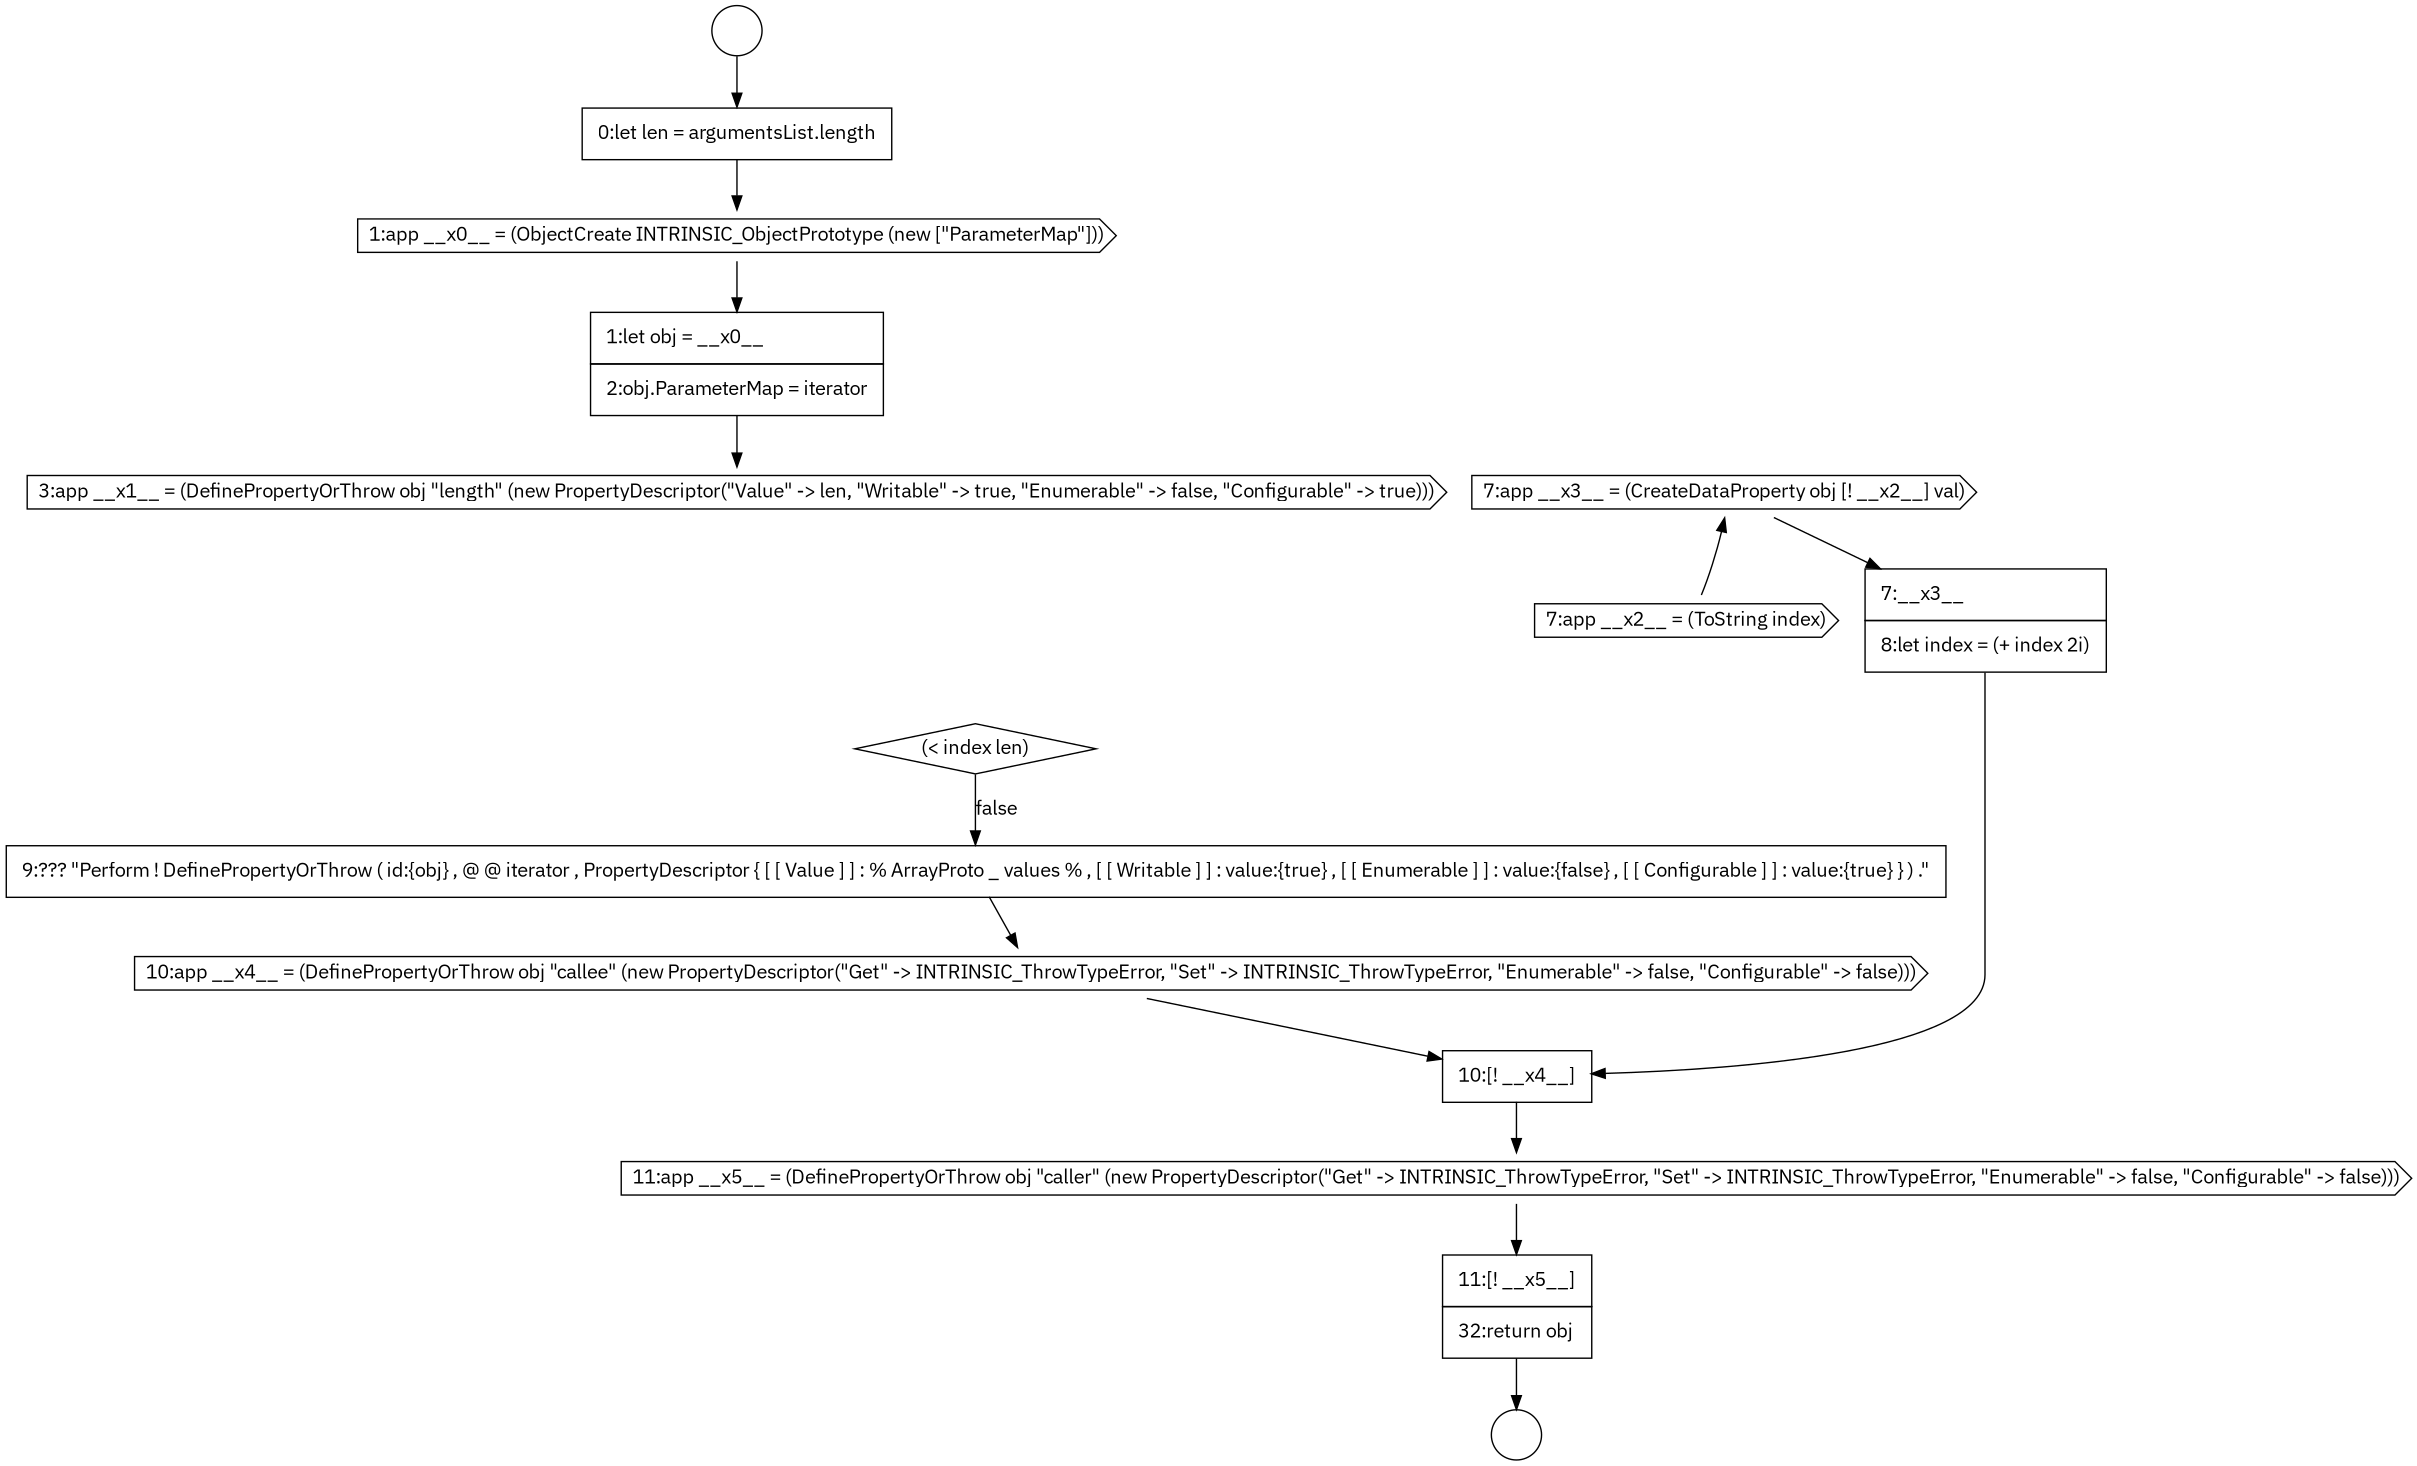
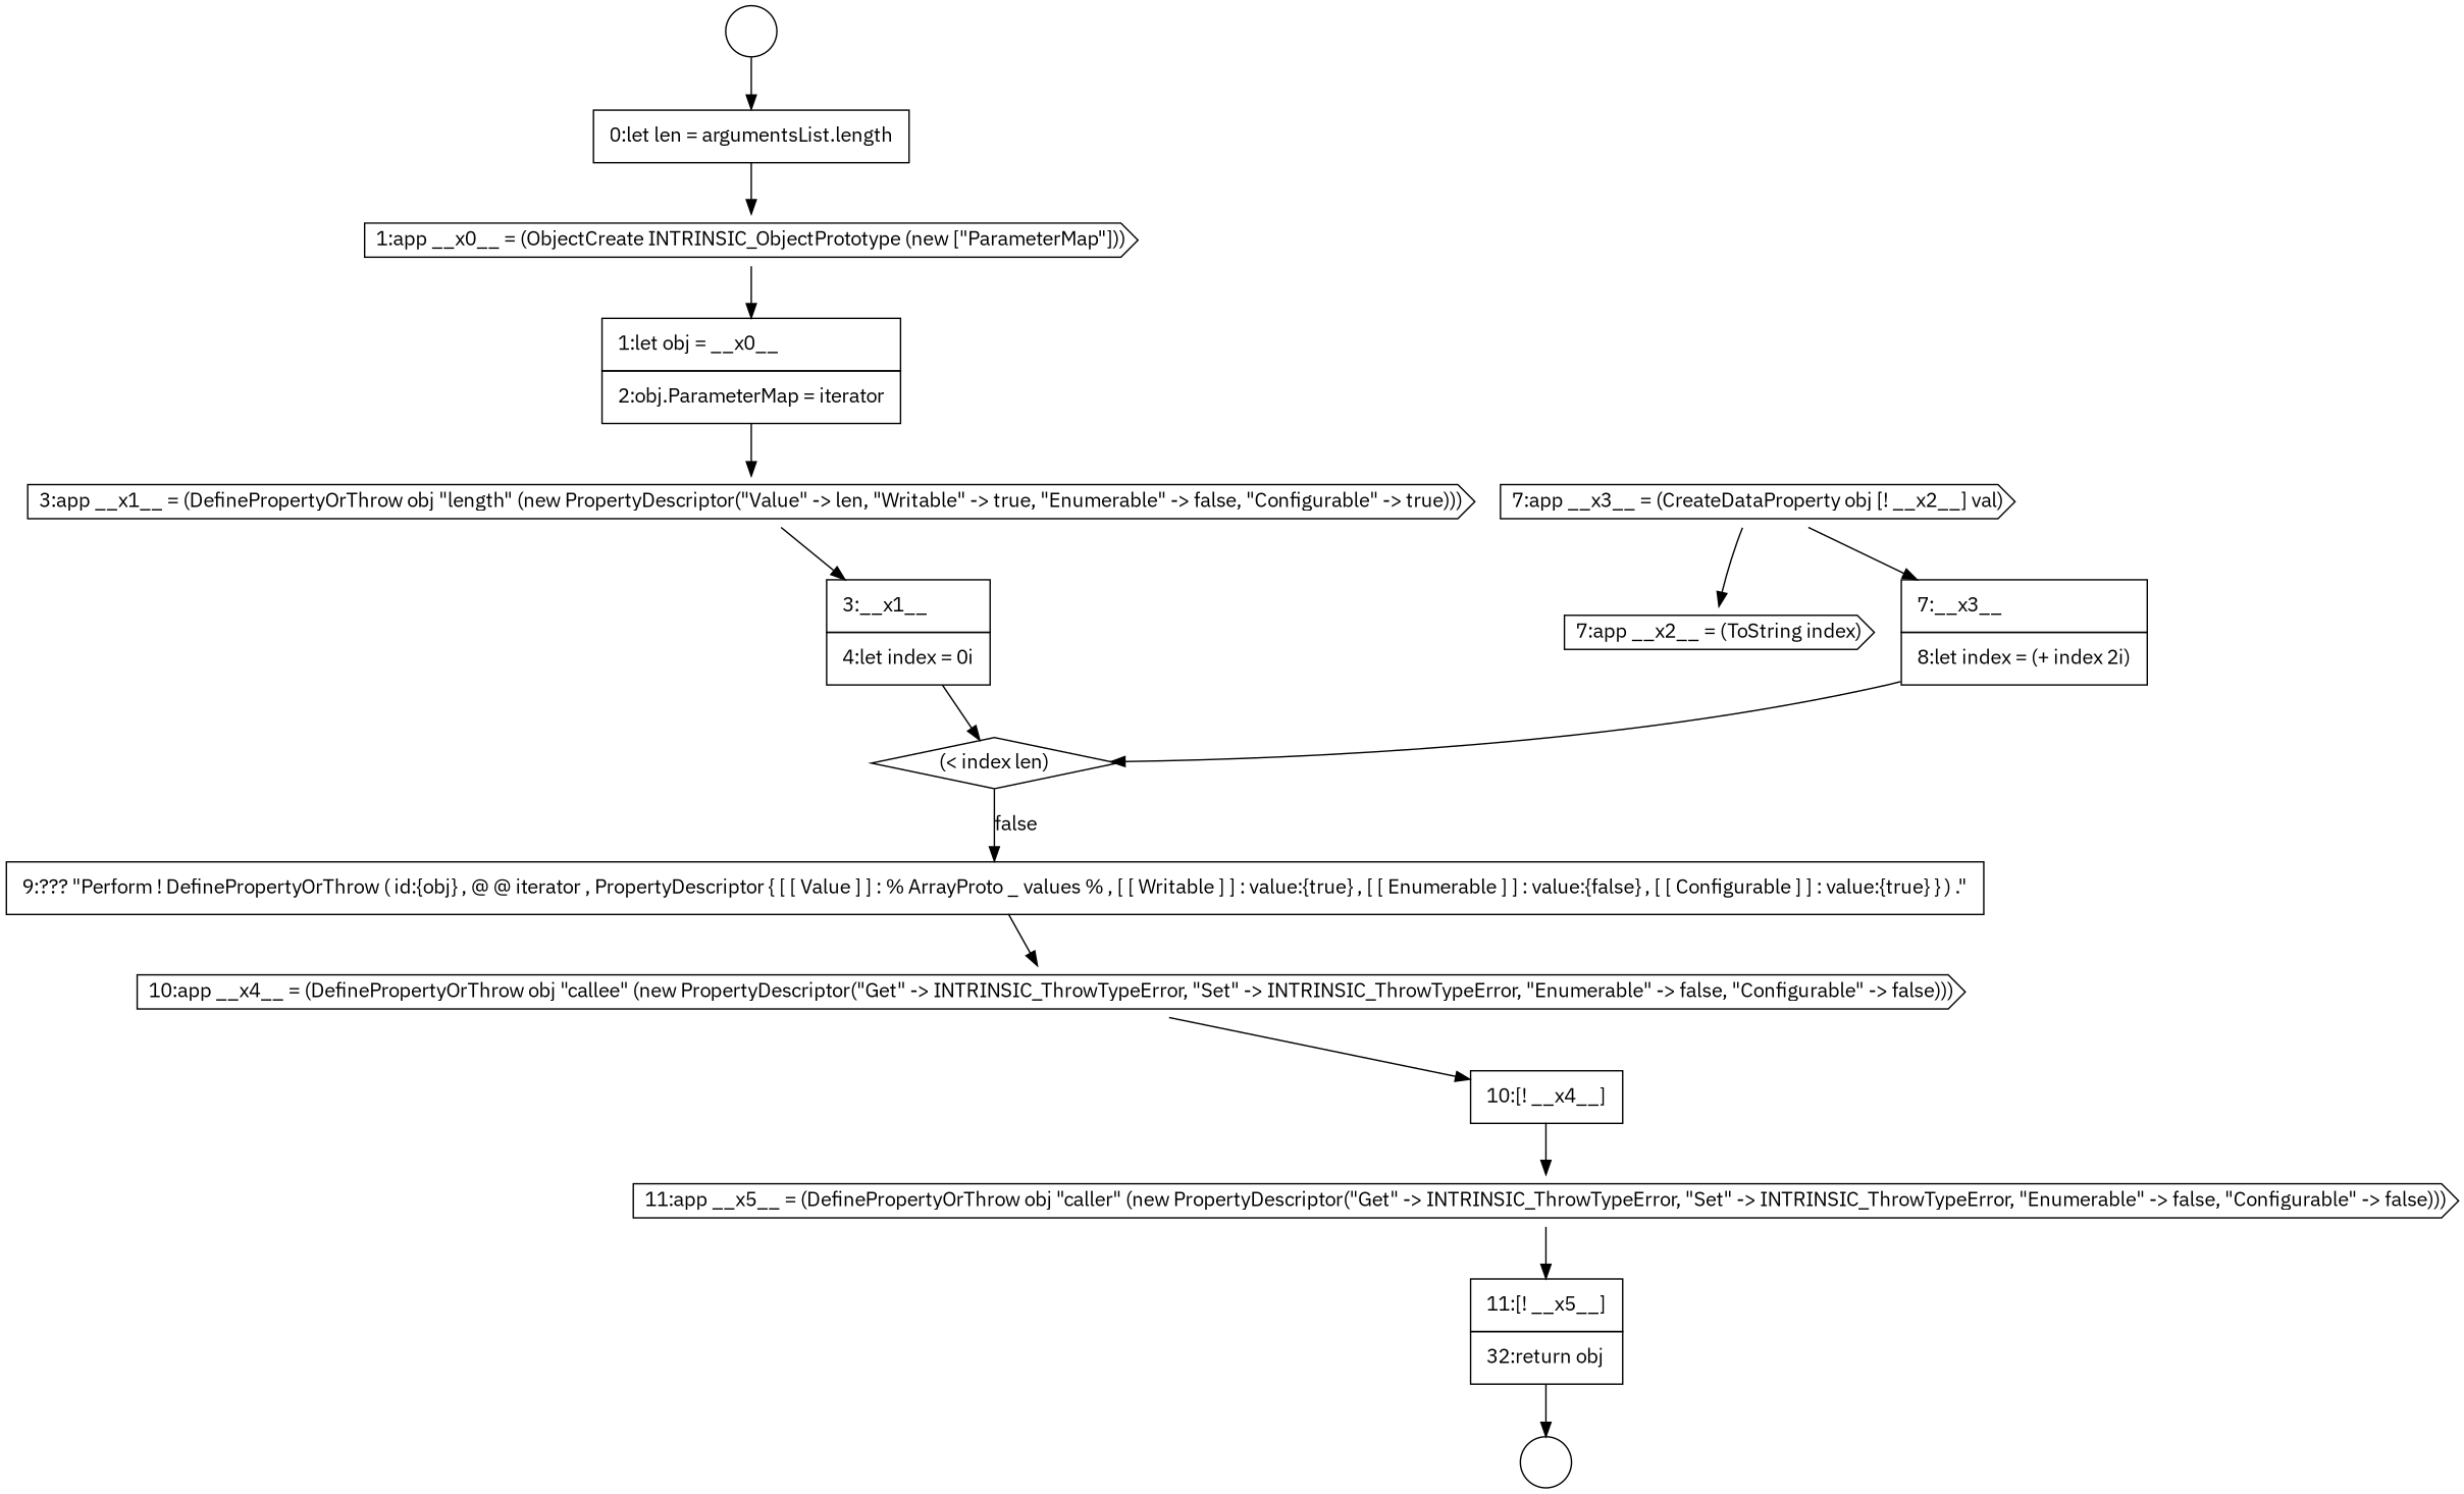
  digraph {
    fontname="IBM Plex Sans"
    node [color=black fillcolor=white fontname="IBM Plex Sans" shape=none style=filled]
    edge [color=black fontname="IBM Plex Sans"]
    n1 [label=<<font color="black">     <table border="0" cellborder="1" cellspacing="0" cellpadding="10">       <tr><td align="left">10:[! __x4__]</td></tr>     </table>   </font>> margin=0]
    n2 [label=<<font color="black">11:app __x5__ = (DefinePropertyOrThrow obj &quot;caller&quot; (new PropertyDescriptor(&quot;Get&quot; -&gt; INTRINSIC_ThrowTypeError, &quot;Set&quot; -&gt; INTRINSIC_ThrowTypeError, &quot;Enumerable&quot; -&gt; false, &quot;Configurable&quot; -&gt; false)))</font>> shape=cds]
    n3 [label=<<font color="black">     <table border="0" cellborder="1" cellspacing="0" cellpadding="10">       <tr><td align="left">11:[! __x5__]</td></tr>       <tr><td align="left">32:return obj</td></tr>     </table>   </font>> margin=0]
    n4 [label=<<font color="black">     <table border="0" cellborder="1" cellspacing="0" cellpadding="10">       <tr><td align="left">7:__x3__</td></tr>       <tr><td align="left">8:let index = (+ index 2i)</td></tr>     </table>   </font>> margin=0]
    n5 [label=<<font color="black">(&lt; index len)</font>> shape=diamond]
    n6 [label=<<font color="black">     <table border="0" cellborder="1" cellspacing="0" cellpadding="10">       <tr><td align="left">9:??? &quot;Perform ! DefinePropertyOrThrow ( id:{obj} , @ @ iterator , PropertyDescriptor { [ [ Value ] ] : % ArrayProto _ values % , [ [ Writable ] ] : value:{true} , [ [ Enumerable ] ] : value:{false} , [ [ Configurable ] ] : value:{true} } ) .&quot;</td></tr>     </table>   </font>> margin=0]
    n7 [label=<<font color="black">10:app __x4__ = (DefinePropertyOrThrow obj &quot;callee&quot; (new PropertyDescriptor(&quot;Get&quot; -&gt; INTRINSIC_ThrowTypeError, &quot;Set&quot; -&gt; INTRINSIC_ThrowTypeError, &quot;Enumerable&quot; -&gt; false, &quot;Configurable&quot; -&gt; false)))</font>> shape=cds]
    n8 [label=<<font color="black">3:app __x1__ = (DefinePropertyOrThrow obj &quot;length&quot; (new PropertyDescriptor(&quot;Value&quot; -&gt; len, &quot;Writable&quot; -&gt; true, &quot;Enumerable&quot; -&gt; false, &quot;Configurable&quot; -&gt; true)))</font>> shape=cds]
+   n9 [label=<<font color="black">     <table border="0" cellborder="1" cellspacing="0" cellpadding="10">       <tr><td align="left">3:__x1__</td></tr>       <tr><td align="left">4:let index = 0i</td></tr>     </table>   </font>> margin=0]
    n10 [label=<<font color="black">1:app __x0__ = (ObjectCreate INTRINSIC_ObjectPrototype (new [&quot;ParameterMap&quot;]))</font>> shape=cds]
    n11 [label=<<font color="black">     <table border="0" cellborder="1" cellspacing="0" cellpadding="10">       <tr><td align="left">1:let obj = __x0__</td></tr>       <tr><td align="left">2:obj.ParameterMap = iterator</td></tr>     </table>   </font>> margin=0]
    n12 [label=<<font color="black">7:app __x2__ = (ToString index)</font>> shape=cds]
    n13 [label=<<font color="black">7:app __x3__ = (CreateDataProperty obj [! __x2__] val)</font>> shape=cds]
    n14 [label=" " shape=circle]
    n15 [label=" " shape=circle]
    n16 [label=<<font color="black">     <table border="0" cellborder="1" cellspacing="0" cellpadding="10">       <tr><td align="left">0:let len = argumentsList.length</td></tr>     </table>   </font>> margin=0]
    n1 -> n2
    n2 -> n3
    n3 -> n14
-   n4 -> n1
+   n4 -> n5
    n5 -> n6 [label=<<font color="black">false</font>>]
    n6 -> n7
    n7 -> n1
+   n8 -> n9
+   n9 -> n5
    n10 -> n11
    n11 -> n8
-   n12 -> n13
+   n13 -> n12
    n13 -> n4
    n15 -> n16
    n16 -> n10
  }
